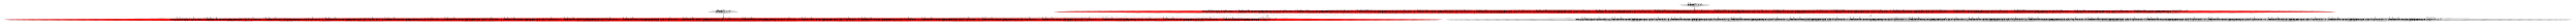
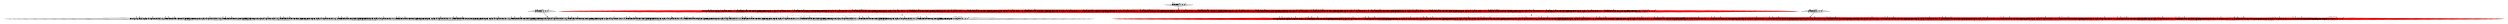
  digraph {
    node [fillcolor=lightgray shape=diamond style=filled]
    edge [style=bold]
+   n1 [label="parameters['0', '0', '1']"]
    n2 [label="return Arrays.asList(Tuple2.of(MigrationVersion.v1_5,StateBackendLoader.MEMORY_STATE_BACKEND_NAME),Tuple2.of(MigrationVersion.v1_5,StateBackendLoader.ROCKSDB_STATE_BACKEND_NAME),Tuple2.of(MigrationVersion.v1_6,StateBackendLoader.MEMORY_STATE_BACKEND_NAME),Tuple2.of(MigrationVersion.v1_6,StateBackendLoader.ROCKSDB_STATE_BACKEND_NAME),Tuple2.of(MigrationVersion.v1_7,StateBackendLoader.MEMORY_STATE_BACKEND_NAME),Tuple2.of(MigrationVersion.v1_7,StateBackendLoader.ROCKSDB_STATE_BACKEND_NAME),Tuple2.of(MigrationVersion.v1_8,StateBackendLoader.MEMORY_STATE_BACKEND_NAME),Tuple2.of(MigrationVersion.v1_8,StateBackendLoader.ROCKSDB_STATE_BACKEND_NAME),Tuple2.of(MigrationVersion.v1_9,StateBackendLoader.MEMORY_STATE_BACKEND_NAME),Tuple2.of(MigrationVersion.v1_9,StateBackendLoader.ROCKSDB_STATE_BACKEND_NAME),Tuple2.of(MigrationVersion.v1_10,StateBackendLoader.MEMORY_STATE_BACKEND_NAME),Tuple2.of(MigrationVersion.v1_10,StateBackendLoader.ROCKSDB_STATE_BACKEND_NAME),Tuple2.of(MigrationVersion.v1_11,StateBackendLoader.MEMORY_STATE_BACKEND_NAME),Tuple2.of(MigrationVersion.v1_11,StateBackendLoader.ROCKSDB_STATE_BACKEND_NAME))@@@3@@@['0', '0', '1']" shape=ellipse]
    n3 [label="parameters['0', '1', '0']"]
    n4 [fillcolor=red label="return Arrays.asList(Tuple2.of(MigrationVersion.v1_4,StateBackendLoader.MEMORY_STATE_BACKEND_NAME),Tuple2.of(MigrationVersion.v1_4,StateBackendLoader.ROCKSDB_STATE_BACKEND_NAME),Tuple2.of(MigrationVersion.v1_5,StateBackendLoader.MEMORY_STATE_BACKEND_NAME),Tuple2.of(MigrationVersion.v1_5,StateBackendLoader.ROCKSDB_STATE_BACKEND_NAME),Tuple2.of(MigrationVersion.v1_6,StateBackendLoader.MEMORY_STATE_BACKEND_NAME),Tuple2.of(MigrationVersion.v1_6,StateBackendLoader.ROCKSDB_STATE_BACKEND_NAME),Tuple2.of(MigrationVersion.v1_7,StateBackendLoader.MEMORY_STATE_BACKEND_NAME),Tuple2.of(MigrationVersion.v1_7,StateBackendLoader.ROCKSDB_STATE_BACKEND_NAME),Tuple2.of(MigrationVersion.v1_8,StateBackendLoader.MEMORY_STATE_BACKEND_NAME),Tuple2.of(MigrationVersion.v1_8,StateBackendLoader.ROCKSDB_STATE_BACKEND_NAME),Tuple2.of(MigrationVersion.v1_9,StateBackendLoader.MEMORY_STATE_BACKEND_NAME),Tuple2.of(MigrationVersion.v1_9,StateBackendLoader.ROCKSDB_STATE_BACKEND_NAME),Tuple2.of(MigrationVersion.v1_10,StateBackendLoader.MEMORY_STATE_BACKEND_NAME),Tuple2.of(MigrationVersion.v1_10,StateBackendLoader.ROCKSDB_STATE_BACKEND_NAME),Tuple2.of(MigrationVersion.v1_11,StateBackendLoader.MEMORY_STATE_BACKEND_NAME),Tuple2.of(MigrationVersion.v1_11,StateBackendLoader.ROCKSDB_STATE_BACKEND_NAME),Tuple2.of(MigrationVersion.v1_12,StateBackendLoader.MEMORY_STATE_BACKEND_NAME),Tuple2.of(MigrationVersion.v1_12,StateBackendLoader.ROCKSDB_STATE_BACKEND_NAME))@@@3@@@['0', '1', '0']" shape=ellipse]
    n5 [fillcolor=red label="return Arrays.asList(Tuple2.of(MigrationVersion.v1_4,StateBackendLoader.MEMORY_STATE_BACKEND_NAME),Tuple2.of(MigrationVersion.v1_4,StateBackendLoader.ROCKSDB_STATE_BACKEND_NAME),Tuple2.of(MigrationVersion.v1_5,StateBackendLoader.MEMORY_STATE_BACKEND_NAME),Tuple2.of(MigrationVersion.v1_5,StateBackendLoader.ROCKSDB_STATE_BACKEND_NAME),Tuple2.of(MigrationVersion.v1_6,StateBackendLoader.MEMORY_STATE_BACKEND_NAME),Tuple2.of(MigrationVersion.v1_6,StateBackendLoader.ROCKSDB_STATE_BACKEND_NAME),Tuple2.of(MigrationVersion.v1_7,StateBackendLoader.MEMORY_STATE_BACKEND_NAME),Tuple2.of(MigrationVersion.v1_7,StateBackendLoader.ROCKSDB_STATE_BACKEND_NAME),Tuple2.of(MigrationVersion.v1_8,StateBackendLoader.MEMORY_STATE_BACKEND_NAME),Tuple2.of(MigrationVersion.v1_8,StateBackendLoader.ROCKSDB_STATE_BACKEND_NAME),Tuple2.of(MigrationVersion.v1_9,StateBackendLoader.MEMORY_STATE_BACKEND_NAME),Tuple2.of(MigrationVersion.v1_9,StateBackendLoader.ROCKSDB_STATE_BACKEND_NAME),Tuple2.of(MigrationVersion.v1_10,StateBackendLoader.MEMORY_STATE_BACKEND_NAME),Tuple2.of(MigrationVersion.v1_10,StateBackendLoader.ROCKSDB_STATE_BACKEND_NAME),Tuple2.of(MigrationVersion.v1_11,StateBackendLoader.MEMORY_STATE_BACKEND_NAME),Tuple2.of(MigrationVersion.v1_11,StateBackendLoader.ROCKSDB_STATE_BACKEND_NAME))@@@3@@@['1', '0', '0']" shape=ellipse]
    n6 [label="parameters['1', '0', '0']"]
+   n1 -> n2
    n3 -> n4
    n5 -> n2 [label=0 style=dashed]
    n5 -> n4 [label=0 style=dashed]
    n6 -> n5
  }
